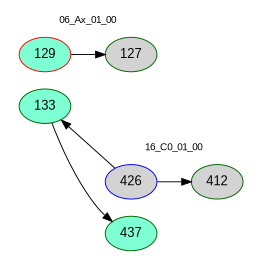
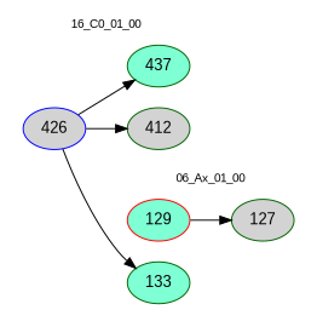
  digraph {
    fontname="Liberation Sans"
    rankdir=LR
    node [color=darkgreen fillcolor=aquamarine fontname="Liberation Sans" style=filled]
    edge [color=black fontname="Liberation Sans"]
    n1 [color=red label=129]
    n2 [fillcolor=lightgrey label=127]
    n3 [label=133]
    n4 [color=blue fillcolor=lightgrey label=426]
    n5 [fillcolor=lightgrey label=412]
    n6 [label=437]
    subgraph cluster_1 {
      color=white
      fontsize=10
      label="06_Ax_01_00"
      n1
      n2
      n3
    }
    subgraph cluster_2 {
      color=white
      fontsize=10
      label="16_C0_01_00"
      n4
      n5
      n6
    }
    n1 -> n2
    n4 -> n3
    n4 -> n5
-   n3 -> n6
+   n4 -> n6
  }
